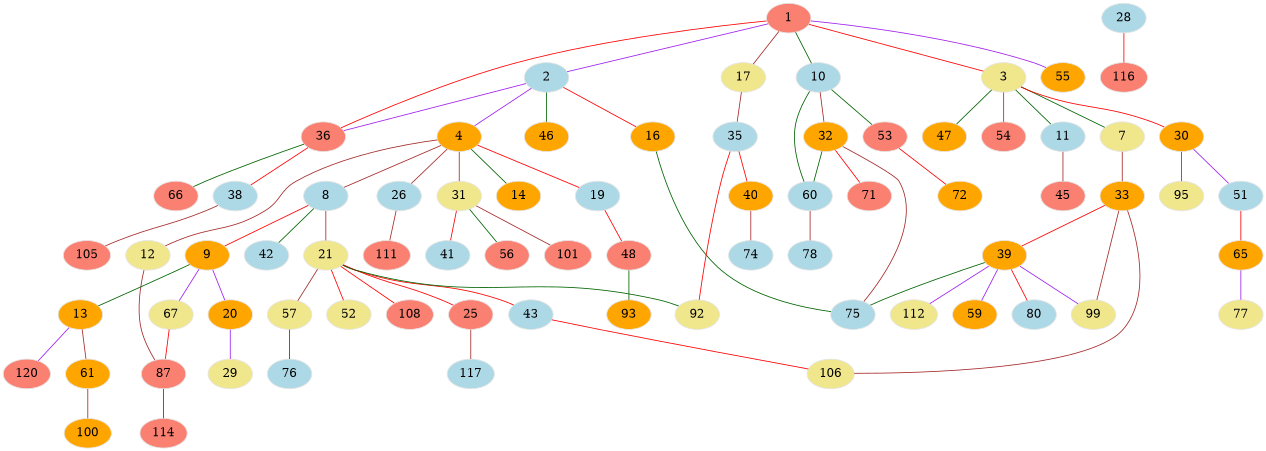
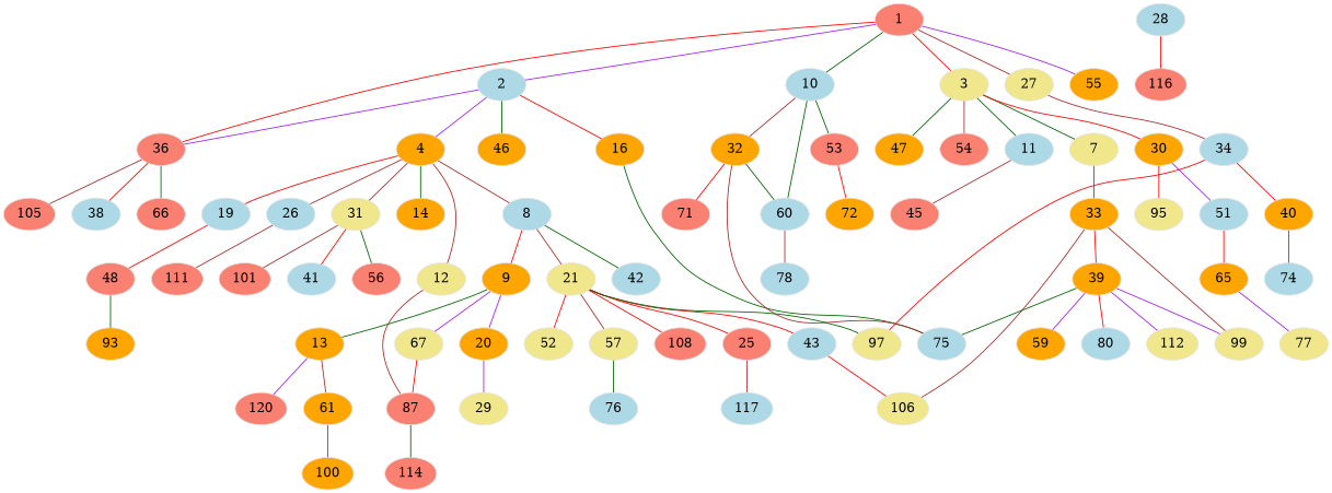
  graph {
    node [color=gray90 fillcolor=lightblue style=filled]
    edge [color=red]
    1 [fillcolor=salmon super="+18"]
    2 [super="+23"]
    3 [fillcolor=khaki super="+6"]
    10 [super="+15"]
-   27 [fillcolor=khaki label=17]
+   27 [fillcolor=khaki]
    55 [fillcolor=orange]
    36 [fillcolor=salmon super="+58"]
    4 [fillcolor=orange super="+5"]
    16 [fillcolor=orange super="+37"]
    46 [fillcolor=orange]
    7 [fillcolor=khaki super="+44"]
    11 [super="+35"]
    30 [fillcolor=orange super="+91"]
    47 [fillcolor=orange super="+109"]
    54 [fillcolor=salmon]
    32 [fillcolor=orange super="+62"]
    53 [fillcolor=salmon super="+69"]
    60
-   34 [super="+90" label=35]
+   34 [super="+90"]
    116 [fillcolor=salmon]
    28
    8 [super="+17"]
    12 [fillcolor=khaki super="+49"]
    14 [fillcolor=orange super="+50"]
    19 [super="+81"]
    26
    31 [fillcolor=khaki super="+63"]
    75 [super="+119"]
    38 [super="+107"]
    66 [fillcolor=salmon super="+70"]
    105 [fillcolor=salmon]
    33 [fillcolor=orange super="+88"]
    45 [fillcolor=salmon]
    51
    95 [fillcolor=khaki]
    9 [fillcolor=orange]
    21 [fillcolor=khaki super="+24"]
    42 [super="+115"]
    87 [fillcolor=salmon super="+98"]
    48 [fillcolor=salmon super="+68"]
    111 [fillcolor=salmon]
    41 [super="+84"]
    56 [fillcolor=salmon super="+94"]
    101 [fillcolor=salmon super="+113"]
    39 [fillcolor=orange super="+83"]
    99 [fillcolor=khaki]
    106 [fillcolor=khaki]
    13 [fillcolor=orange super="+22"]
    20 [fillcolor=orange super="+110"]
    67 [fillcolor=khaki super="+89"]
    25 [fillcolor=salmon super="+64"]
    43 [super="+73"]
    52 [fillcolor=khaki]
    57 [fillcolor=khaki super="+104"]
-   92 [fillcolor=khaki]
+   92 [fillcolor=khaki label=97]
    108 [fillcolor=salmon super="+118"]
    61 [fillcolor=orange super="+102"]
    120 [fillcolor=salmon]
    29 [fillcolor=khaki super="+97"]
    71 [fillcolor=salmon super="+79"]
    72 [fillcolor=orange]
    78 [super="+82"]
    114 [fillcolor=salmon]
    100 [fillcolor=orange]
    93 [fillcolor=orange]
    117
    76 [super="+85"]
    40 [fillcolor=orange super="+86"]
    65 [fillcolor=orange super="+96"]
    59 [fillcolor=orange]
    80
    112 [fillcolor=khaki]
    74
    77 [fillcolor=khaki super="+103"]
    1 -- 2 [color=purple]
    1 -- 3
    1 -- 10 [color=darkgreen]
    1 -- 27 [color=brown]
    1 -- 55 [color=purple]
    1 -- 36
    2 -- 36 [color=purple]
    2 -- 4 [color=purple]
    2 -- 16
    2 -- 46 [color=darkgreen]
    3 -- 7 [color=darkgreen]
    3 -- 11 [color=darkgreen]
    3 -- 30
    3 -- 47 [color=darkgreen]
    3 -- 54 [color=brown]
    10 -- 32 [color=brown]
    10 -- 53 [color=darkgreen]
    10 -- 60 [color=darkgreen]
    27 -- 34 [color=brown]
    36 -- 38
    36 -- 66 [color=darkgreen]
-   38 -- 105 [color=brown]
+   36 -- 105 [color=brown]
    4 -- 8 [color=brown]
    4 -- 12 [color=brown]
    4 -- 14 [color=darkgreen]
    4 -- 19
    4 -- 26 [color=brown]
    4 -- 31 [color=brown]
    16 -- 75 [color=darkgreen]
    7 -- 33 [color=brown]
    11 -- 45 [color=brown]
    30 -- 51 [color=purple]
    30 -- 95
    32 -- 60 [color=darkgreen]
    32 -- 75 [color=brown]
    32 -- 71
    53 -- 72
    60 -- 78 [color=brown]
    34 -- 92
    34 -- 40
    28 -- 116
    8 -- 9
    8 -- 21 [color=brown]
    8 -- 42 [color=darkgreen]
    12 -- 87 [color=brown]
    19 -- 48
    26 -- 111 [color=brown]
    31 -- 41
    31 -- 56 [color=darkgreen]
    31 -- 101 [color=brown]
    33 -- 39
    33 -- 99 [color=brown]
    33 -- 106 [color=brown]
    51 -- 65
    9 -- 13 [color=darkgreen]
    9 -- 20 [color=purple]
    9 -- 67 [color=purple]
    21 -- 25
    21 -- 43
    21 -- 52
    21 -- 57 [color=brown]
    21 -- 92 [color=darkgreen]
    21 -- 108
    87 -- 114 [color=darkgreen]
    48 -- 93 [color=darkgreen]
    39 -- 75 [color=darkgreen]
    39 -- 99 [color=purple]
    39 -- 59 [color=purple]
    39 -- 80
    39 -- 112 [color=purple]
    13 -- 61 [color=brown]
    13 -- 120 [color=purple]
    20 -- 29 [color=purple]
    67 -- 87
    25 -- 117 [color=brown]
    43 -- 106
    57 -- 76 [color=darkgreen]
    61 -- 100 [color=brown]
    40 -- 74 [color=brown]
    65 -- 77 [color=purple]
  }
